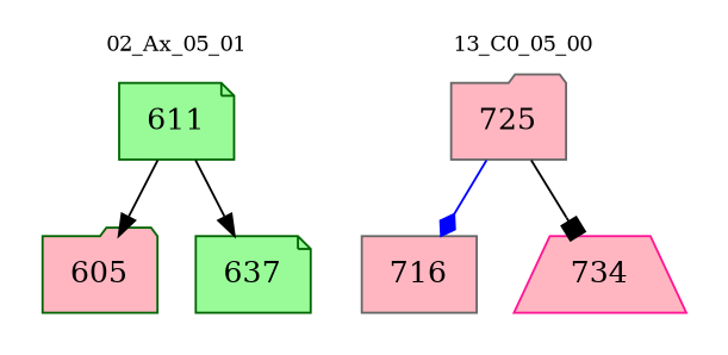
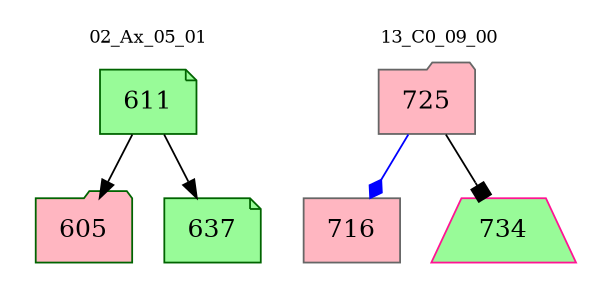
  digraph {
    node [color=darkgreen fillcolor=lightpink shape=note style=filled]
    edge [arrowhead=normal color=black]
    n1 [fillcolor=palegreen label=611]
    n2 [label=605 shape=folder]
    n3 [fillcolor=palegreen label=637]
    n4 [color=gray40 label=725 shape=folder]
    n5 [color=gray40 label=716 shape=box]
-   n6 [color=deeppink label=734 shape=trapezium]
+   n6 [color=deeppink fillcolor=palegreen label=734 shape=trapezium]
    subgraph cluster_1 {
      color=white
      fontsize=10
      label="02_Ax_05_01"
      n1
      n2
      n3
    }
    subgraph cluster_2 {
      color=white
      fontsize=10
-     label="13_C0_05_00"
+     label="13_C0_09_00"
      n4
      n5
      n6
    }
    n1 -> n2
    n1 -> n3
    n4 -> n5 [arrowhead=diamond color=blue]
    n4 -> n6 [arrowhead=box]
  }
